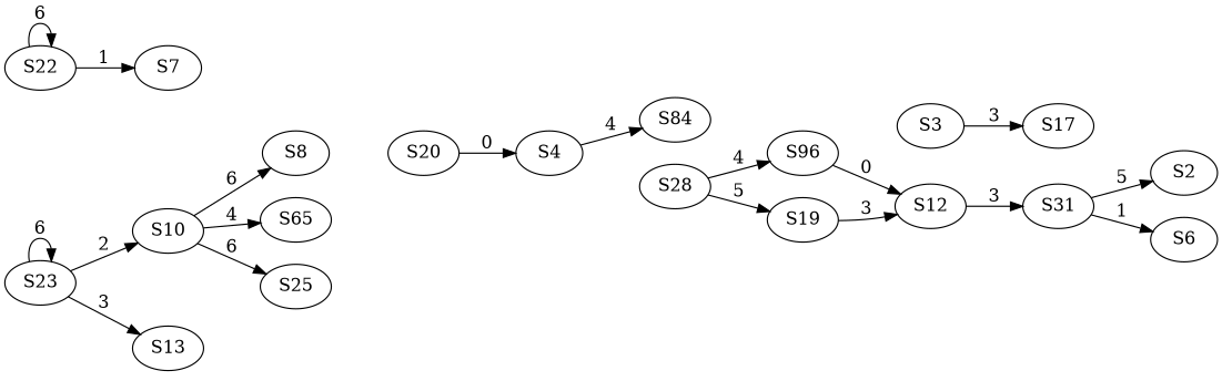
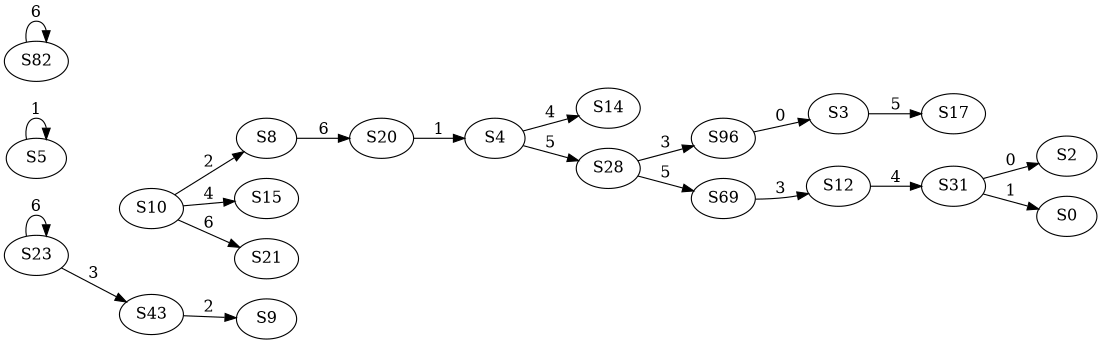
  strict digraph {
    rankdir=LR
    n1 [label=S31]
    S2
-   S6
+   S6 [label=S0]
    n4 [label=S96]
    S3
    S17
    S20
    S4
-   S14 [label=S84]
+   S14
    n10 [label=S28]
-   S19
-   S22
-   S7
+   S19 [label=S69]
+   S5
+   S22 [label=S82]
    S10
    S8
-   S15 [label=S65]
-   S21 [label=S25]
-   S13
+   S15
+   S21
+   S13 [label=S43]
+   S9
    S23
    S12
-   n1 -> S2 [label=5]
+   n1 -> S2 [label=0]
    n1 -> S6 [label=1]
-   n4 -> S12 [label=0]
-   S3 -> S17 [label=3]
-   S20 -> S4 [label=0]
+   n4 -> S3 [label=0]
+   S3 -> S17 [label=5]
+   S20 -> S4 [label=1]
    S4 -> S14 [label=4]
-   n10 -> n4 [label=4]
+   S4 -> n10 [label=5]
+   n10 -> n4 [label=3]
    n10 -> S19 [label=5]
    S19 -> S12 [label=3]
+   S5 -> S5 [label=1]
    S22 -> S22 [label=6]
-   S22 -> S7 [label=1]
-   S10 -> S8 [label=6]
+   S10 -> S8 [label=2]
    S10 -> S15 [label=4]
    S10 -> S21 [label=6]
-   S23 -> S10 [label=2]
+   S8 -> S20 [label=6]
+   S13 -> S9 [label=2]
    S23 -> S13 [label=3]
    S23 -> S23 [label=6]
-   S12 -> n1 [label=3]
+   S12 -> n1 [label=4]
  }
